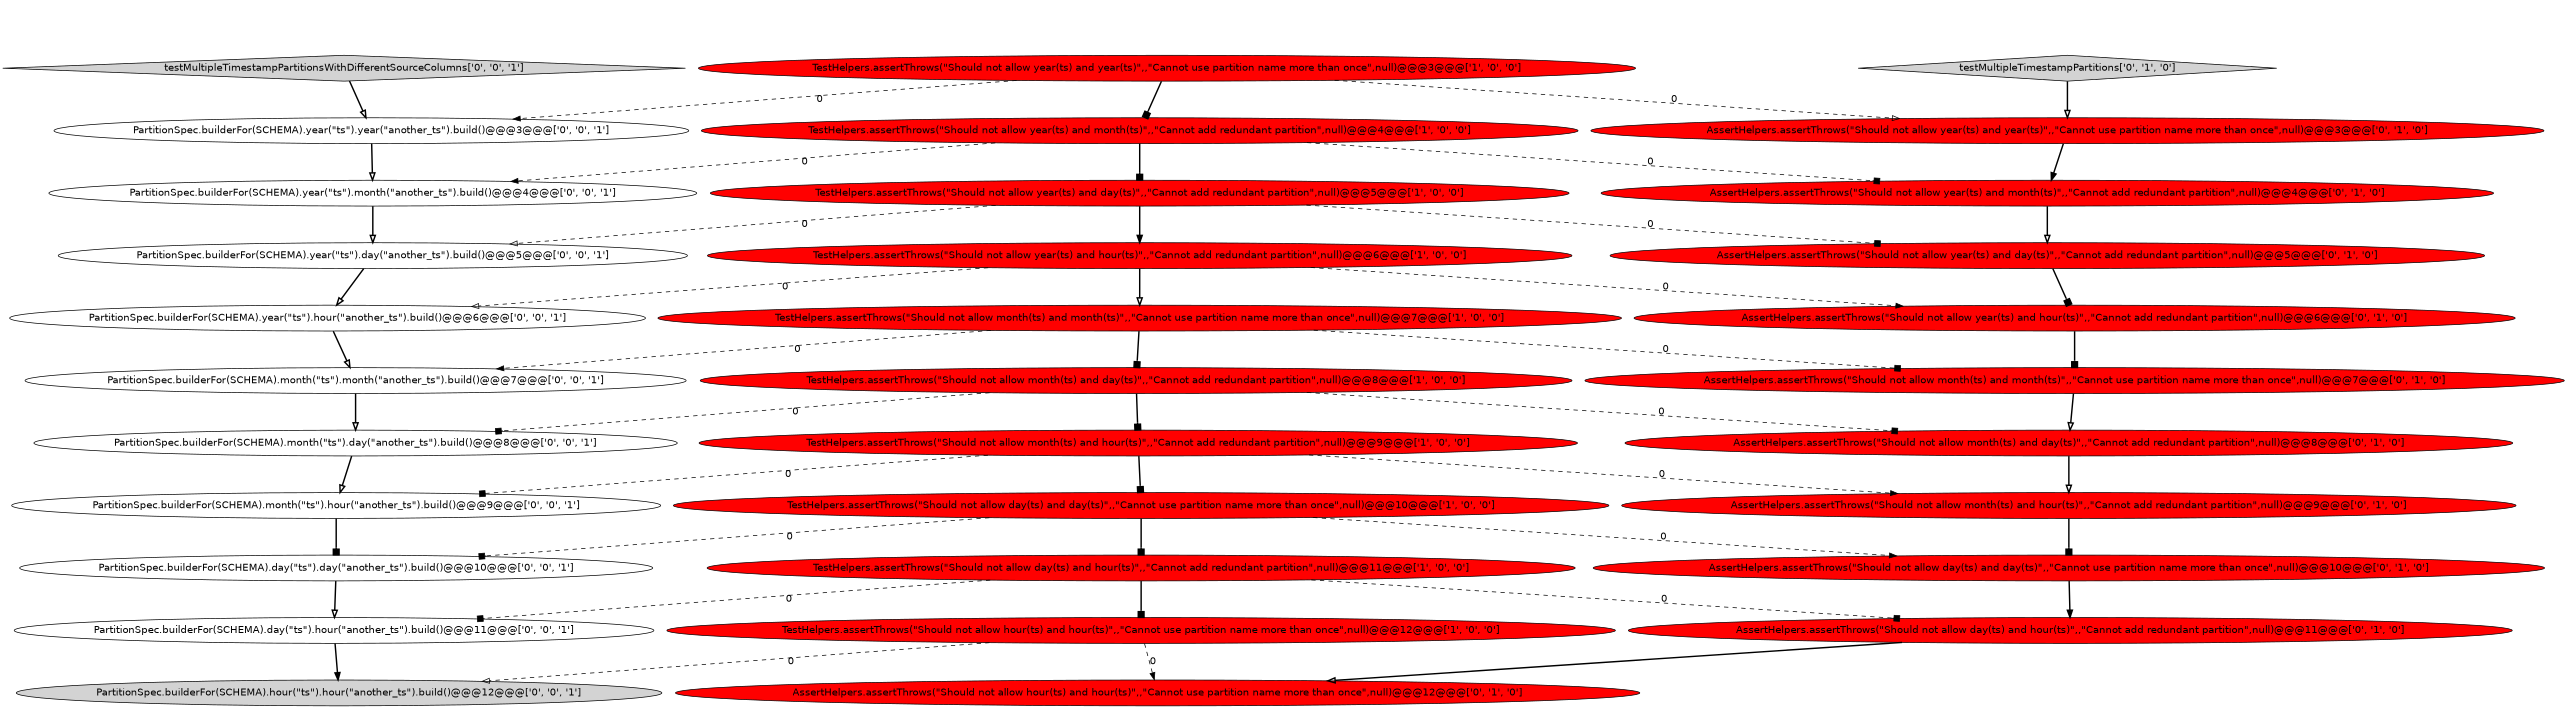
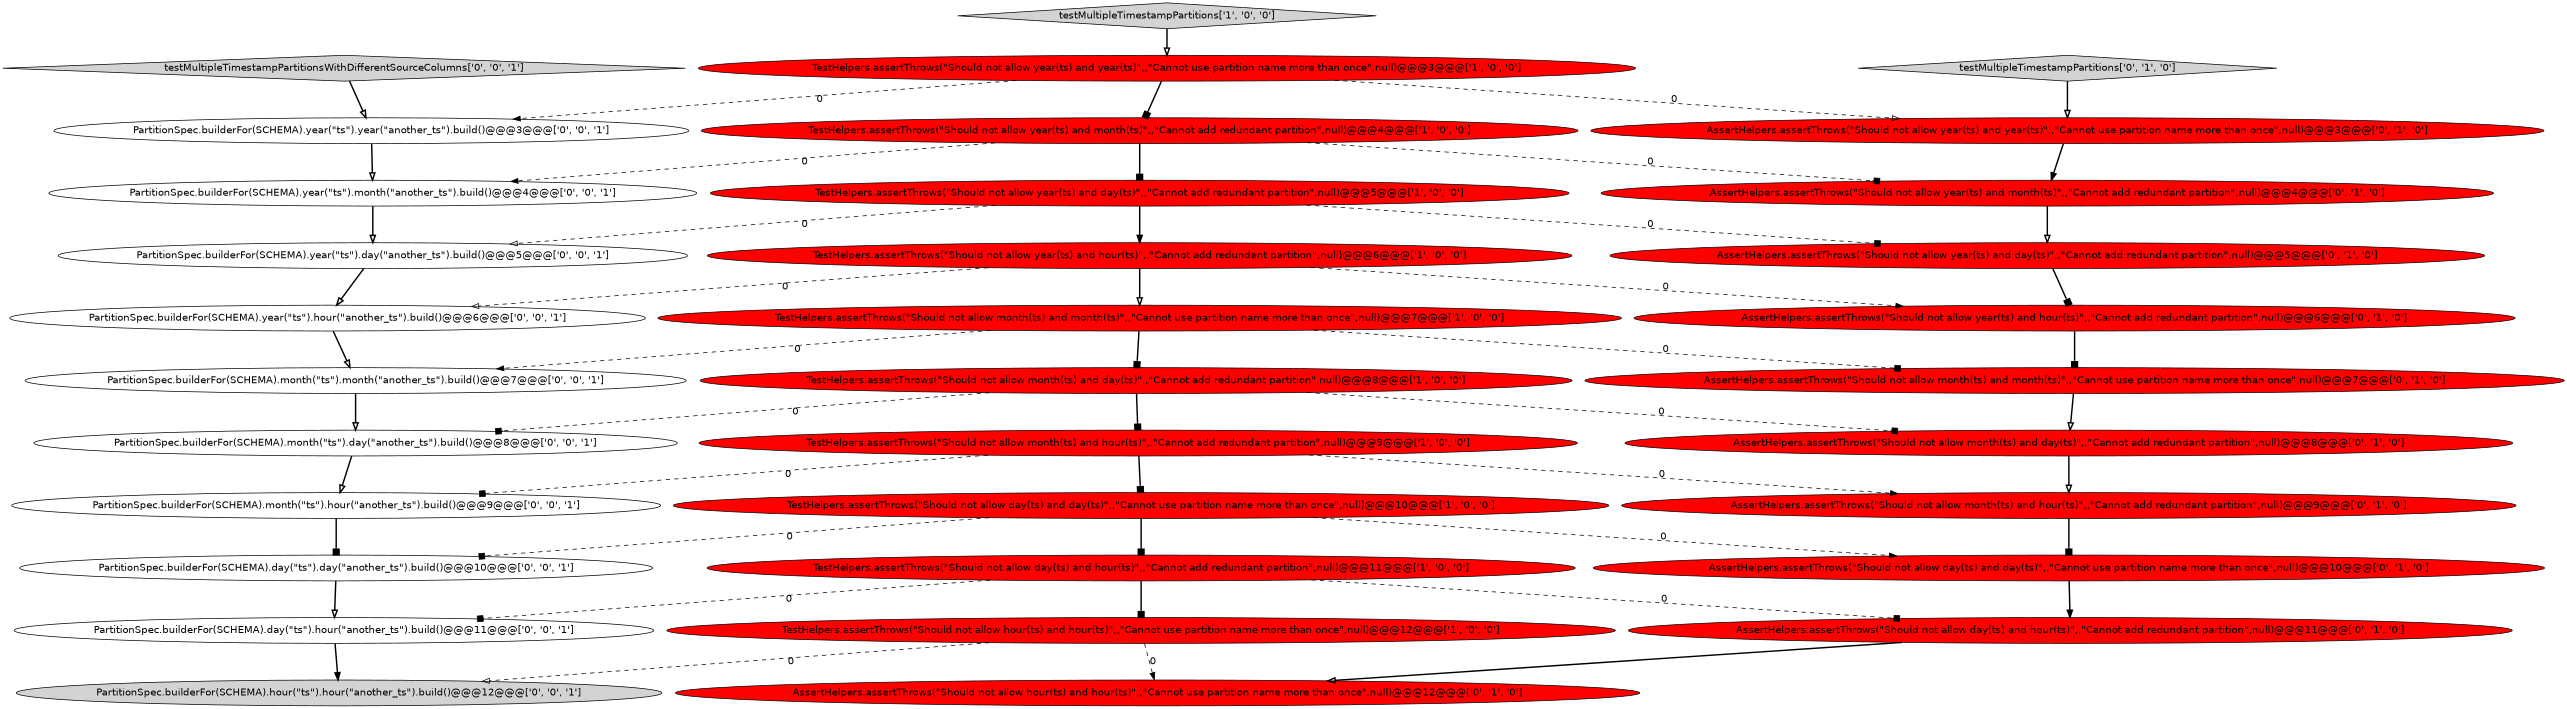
  digraph {
    fontname="DejaVu Sans"
    node [fillcolor=red shape=ellipse style=filled fontname="DejaVu Sans"]
    edge [style=bold arrowhead=box fontname="DejaVu Sans"]
    n1 [label="TestHelpers.assertThrows(\"Should not allow year(ts) and month(ts)\",,\"Cannot add redundant partition\",null)@@@4@@@['1', '0', '0']"]
    n2 [fillcolor=white label="PartitionSpec.builderFor(SCHEMA).year(\"ts\").month(\"another_ts\").build()@@@4@@@['0', '0', '1']"]
    n3 [label="AssertHelpers.assertThrows(\"Should not allow year(ts) and month(ts)\",,\"Cannot add redundant partition\",null)@@@4@@@['0', '1', '0']"]
    n4 [label="TestHelpers.assertThrows(\"Should not allow year(ts) and day(ts)\",,\"Cannot add redundant partition\",null)@@@5@@@['1', '0', '0']"]
    n5 [fillcolor=white label="PartitionSpec.builderFor(SCHEMA).day(\"ts\").day(\"another_ts\").build()@@@10@@@['0', '0', '1']"]
    n6 [fillcolor=white label="PartitionSpec.builderFor(SCHEMA).day(\"ts\").hour(\"another_ts\").build()@@@11@@@['0', '0', '1']"]
    n7 [label="AssertHelpers.assertThrows(\"Should not allow month(ts) and day(ts)\",,\"Cannot add redundant partition\",null)@@@8@@@['0', '1', '0']"]
    n8 [label="AssertHelpers.assertThrows(\"Should not allow month(ts) and hour(ts)\",,\"Cannot add redundant partition\",null)@@@9@@@['0', '1', '0']"]
    n9 [label="AssertHelpers.assertThrows(\"Should not allow month(ts) and month(ts)\",,\"Cannot use partition name more than once\",null)@@@7@@@['0', '1', '0']"]
    n10 [fillcolor=white label="PartitionSpec.builderFor(SCHEMA).year(\"ts\").year(\"another_ts\").build()@@@3@@@['0', '0', '1']"]
    n11 [label="TestHelpers.assertThrows(\"Should not allow month(ts) and month(ts)\",,\"Cannot use partition name more than once\",null)@@@7@@@['1', '0', '0']"]
    n12 [label="TestHelpers.assertThrows(\"Should not allow month(ts) and day(ts)\",,\"Cannot add redundant partition\",null)@@@8@@@['1', '0', '0']"]
    n13 [fillcolor=white label="PartitionSpec.builderFor(SCHEMA).month(\"ts\").month(\"another_ts\").build()@@@7@@@['0', '0', '1']"]
    n14 [label="AssertHelpers.assertThrows(\"Should not allow year(ts) and day(ts)\",,\"Cannot add redundant partition\",null)@@@5@@@['0', '1', '0']"]
    n15 [label="AssertHelpers.assertThrows(\"Should not allow year(ts) and hour(ts)\",,\"Cannot add redundant partition\",null)@@@6@@@['0', '1', '0']"]
    n16 [label="AssertHelpers.assertThrows(\"Should not allow day(ts) and hour(ts)\",,\"Cannot add redundant partition\",null)@@@11@@@['0', '1', '0']"]
    n17 [label="AssertHelpers.assertThrows(\"Should not allow hour(ts) and hour(ts)\",,\"Cannot use partition name more than once\",null)@@@12@@@['0', '1', '0']"]
    n18 [fillcolor=white label="PartitionSpec.builderFor(SCHEMA).year(\"ts\").day(\"another_ts\").build()@@@5@@@['0', '0', '1']"]
    n19 [label="TestHelpers.assertThrows(\"Should not allow year(ts) and year(ts)\",,\"Cannot use partition name more than once\",null)@@@3@@@['1', '0', '0']"]
    n20 [label="AssertHelpers.assertThrows(\"Should not allow year(ts) and year(ts)\",,\"Cannot use partition name more than once\",null)@@@3@@@['0', '1', '0']"]
    n21 [fillcolor=lightgray label="PartitionSpec.builderFor(SCHEMA).hour(\"ts\").hour(\"another_ts\").build()@@@12@@@['0', '0', '1']"]
    n22 [label="TestHelpers.assertThrows(\"Should not allow hour(ts) and hour(ts)\",,\"Cannot use partition name more than once\",null)@@@12@@@['1', '0', '0']"]
    n23 [label="AssertHelpers.assertThrows(\"Should not allow day(ts) and day(ts)\",,\"Cannot use partition name more than once\",null)@@@10@@@['0', '1', '0']"]
    n24 [label="TestHelpers.assertThrows(\"Should not allow day(ts) and hour(ts)\",,\"Cannot add redundant partition\",null)@@@11@@@['1', '0', '0']"]
    n25 [label="TestHelpers.assertThrows(\"Should not allow month(ts) and hour(ts)\",,\"Cannot add redundant partition\",null)@@@9@@@['1', '0', '0']"]
    n26 [fillcolor=white label="PartitionSpec.builderFor(SCHEMA).month(\"ts\").day(\"another_ts\").build()@@@8@@@['0', '0', '1']"]
    n27 [fillcolor=white label="PartitionSpec.builderFor(SCHEMA).year(\"ts\").hour(\"another_ts\").build()@@@6@@@['0', '0', '1']"]
    n28 [label="TestHelpers.assertThrows(\"Should not allow day(ts) and day(ts)\",,\"Cannot use partition name more than once\",null)@@@10@@@['1', '0', '0']"]
    n29 [fillcolor=white label="PartitionSpec.builderFor(SCHEMA).month(\"ts\").hour(\"another_ts\").build()@@@9@@@['0', '0', '1']"]
    n30 [label="TestHelpers.assertThrows(\"Should not allow year(ts) and hour(ts)\",,\"Cannot add redundant partition\",null)@@@6@@@['1', '0', '0']"]
    n31 [fillcolor=lightgray label="testMultipleTimestampPartitions['0', '1', '0']" shape=diamond]
+   n32 [fillcolor=lightgray label="testMultipleTimestampPartitions['1', '0', '0']" shape=diamond]
    n33 [fillcolor=lightgray label="testMultipleTimestampPartitionsWithDifferentSourceColumns['0', '0', '1']" shape=diamond]
    n1 -> n2 [label=0 style=dashed arrowhead=normal]
    n1 -> n3 [label=0 style=dashed]
    n1 -> n4
    n2 -> n18 [arrowhead=onormal]
    n3 -> n14 [arrowhead=onormal]
    n4 -> n14 [label=0 style=dashed]
    n4 -> n18 [label=0 style=dashed arrowhead=onormal]
    n4 -> n30 [arrowhead=normal]
    n5 -> n6 [arrowhead=onormal]
    n6 -> n21 [arrowhead=normal]
    n7 -> n8 [arrowhead=onormal]
    n8 -> n23
    n9 -> n7 [arrowhead=onormal]
    n10 -> n2 [arrowhead=onormal]
    n11 -> n9 [label=0 style=dashed]
    n11 -> n12
    n11 -> n13 [label=0 style=dashed arrowhead=normal]
    n12 -> n7 [label=0 style=dashed]
    n12 -> n25
    n12 -> n26 [label=0 style=dashed]
    n13 -> n26 [arrowhead=onormal]
    n14 -> n15
    n15 -> n9
    n16 -> n17 [arrowhead=onormal]
    n18 -> n27 [arrowhead=onormal]
    n19 -> n1
    n19 -> n10 [label=0 style=dashed arrowhead=normal]
    n19 -> n20 [label=0 style=dashed arrowhead=onormal]
    n20 -> n3 [arrowhead=normal]
    n22 -> n17 [label=0 style=dashed arrowhead=normal]
    n22 -> n21 [label=0 style=dashed arrowhead=onormal]
    n23 -> n16 [arrowhead=normal]
    n24 -> n6 [label=0 style=dashed]
    n24 -> n16 [label=0 style=dashed]
    n24 -> n22
    n25 -> n8 [label=0 style=dashed arrowhead=normal]
    n25 -> n28
    n25 -> n29 [label=0 style=dashed]
    n26 -> n29 [arrowhead=onormal]
    n27 -> n13 [arrowhead=onormal]
    n28 -> n5 [label=0 style=dashed]
    n28 -> n23 [label=0 style=dashed arrowhead=normal]
    n28 -> n24
    n29 -> n5
    n30 -> n11 [arrowhead=onormal]
    n30 -> n15 [label=0 style=dashed arrowhead=normal]
    n30 -> n27 [label=0 style=dashed arrowhead=onormal]
    n31 -> n20 [arrowhead=onormal]
+   n32 -> n19 [arrowhead=onormal]
    n33 -> n10 [arrowhead=onormal]
  }
